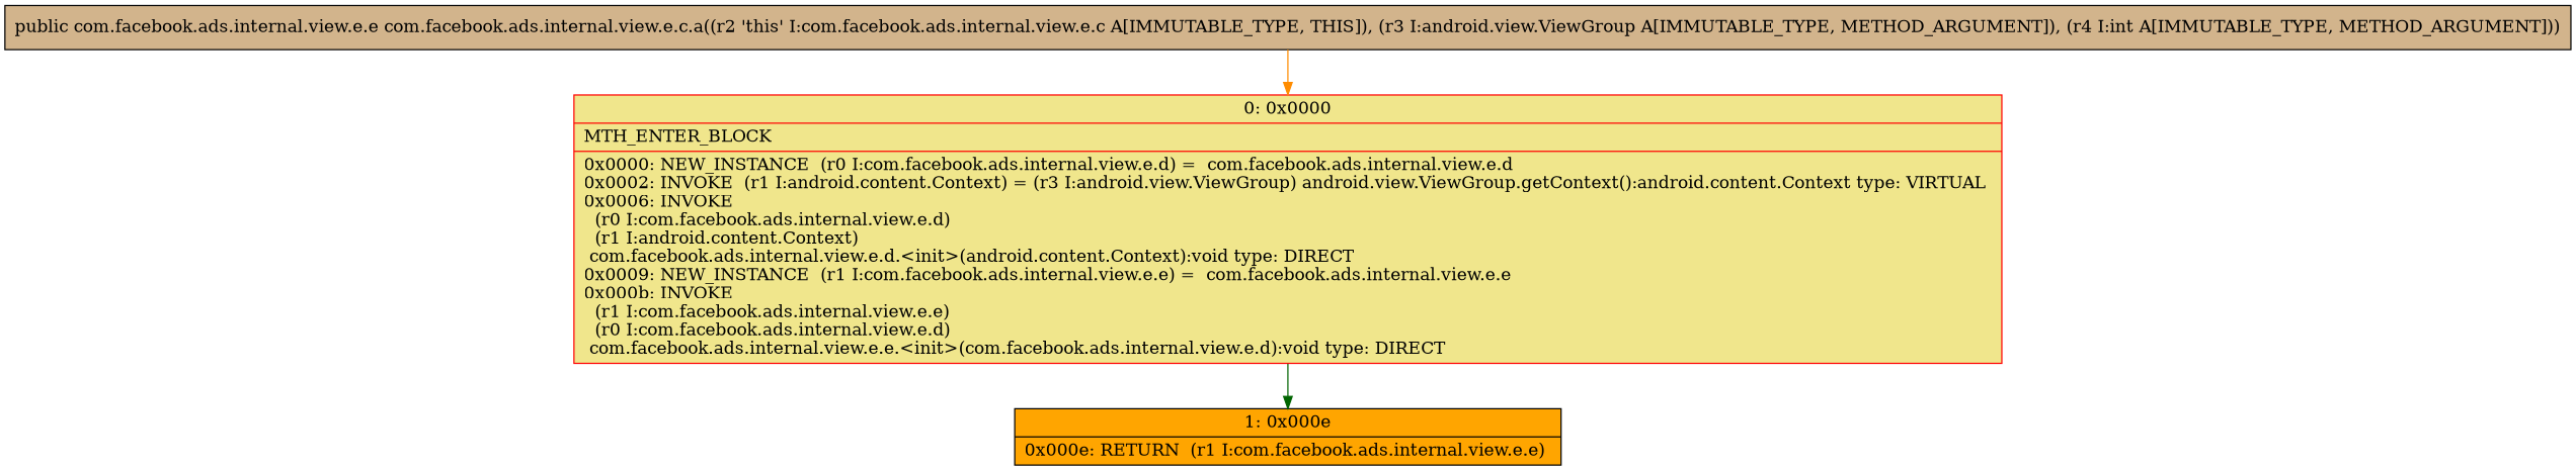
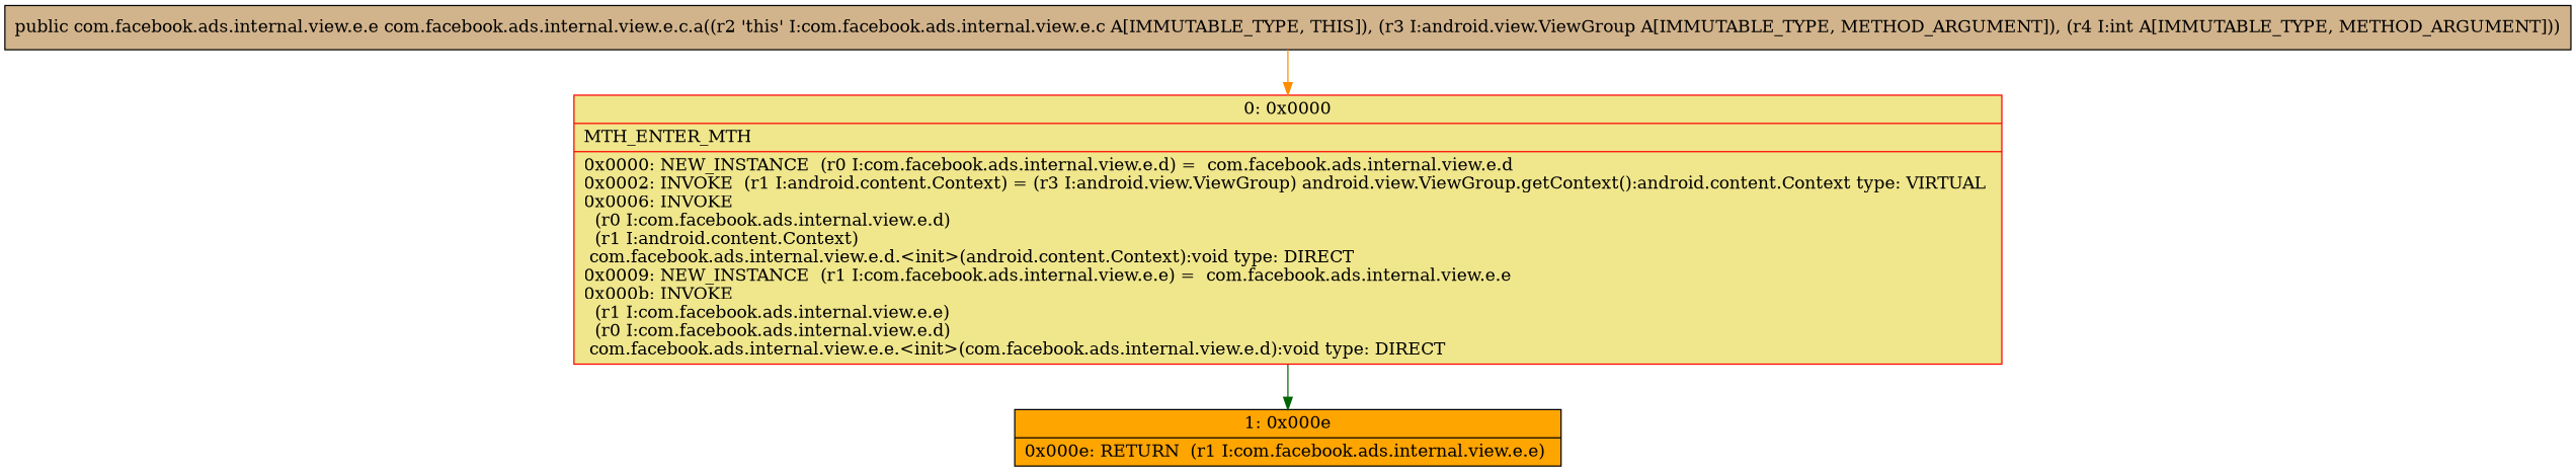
  digraph {
    node [shape=record style=filled color=black]
-   n1 [label="{0\:\ 0x0000|MTH_ENTER_BLOCK\l|0x0000: NEW_INSTANCE  (r0 I:com.facebook.ads.internal.view.e.d) =  com.facebook.ads.internal.view.e.d \l0x0002: INVOKE  (r1 I:android.content.Context) = (r3 I:android.view.ViewGroup) android.view.ViewGroup.getContext():android.content.Context type: VIRTUAL \l0x0006: INVOKE  \l  (r0 I:com.facebook.ads.internal.view.e.d)\l  (r1 I:android.content.Context)\l com.facebook.ads.internal.view.e.d.\<init\>(android.content.Context):void type: DIRECT \l0x0009: NEW_INSTANCE  (r1 I:com.facebook.ads.internal.view.e.e) =  com.facebook.ads.internal.view.e.e \l0x000b: INVOKE  \l  (r1 I:com.facebook.ads.internal.view.e.e)\l  (r0 I:com.facebook.ads.internal.view.e.d)\l com.facebook.ads.internal.view.e.e.\<init\>(com.facebook.ads.internal.view.e.d):void type: DIRECT \l}" fillcolor=khaki color=red]
+   n1 [label="{0\:\ 0x0000|MTH_ENTER_MTH\l|0x0000: NEW_INSTANCE  (r0 I:com.facebook.ads.internal.view.e.d) =  com.facebook.ads.internal.view.e.d \l0x0002: INVOKE  (r1 I:android.content.Context) = (r3 I:android.view.ViewGroup) android.view.ViewGroup.getContext():android.content.Context type: VIRTUAL \l0x0006: INVOKE  \l  (r0 I:com.facebook.ads.internal.view.e.d)\l  (r1 I:android.content.Context)\l com.facebook.ads.internal.view.e.d.\<init\>(android.content.Context):void type: DIRECT \l0x0009: NEW_INSTANCE  (r1 I:com.facebook.ads.internal.view.e.e) =  com.facebook.ads.internal.view.e.e \l0x000b: INVOKE  \l  (r1 I:com.facebook.ads.internal.view.e.e)\l  (r0 I:com.facebook.ads.internal.view.e.d)\l com.facebook.ads.internal.view.e.e.\<init\>(com.facebook.ads.internal.view.e.d):void type: DIRECT \l}" fillcolor=khaki color=red]
    n2 [label="{1\:\ 0x000e|0x000e: RETURN  (r1 I:com.facebook.ads.internal.view.e.e) \l}" fillcolor=orange]
    n3 [label="{public com.facebook.ads.internal.view.e.e com.facebook.ads.internal.view.e.c.a((r2 'this' I:com.facebook.ads.internal.view.e.c A[IMMUTABLE_TYPE, THIS]), (r3 I:android.view.ViewGroup A[IMMUTABLE_TYPE, METHOD_ARGUMENT]), (r4 I:int A[IMMUTABLE_TYPE, METHOD_ARGUMENT])) }" fillcolor=tan]
    n1 -> n2 [color=darkgreen]
    n3 -> n1 [color=darkorange]
  }
